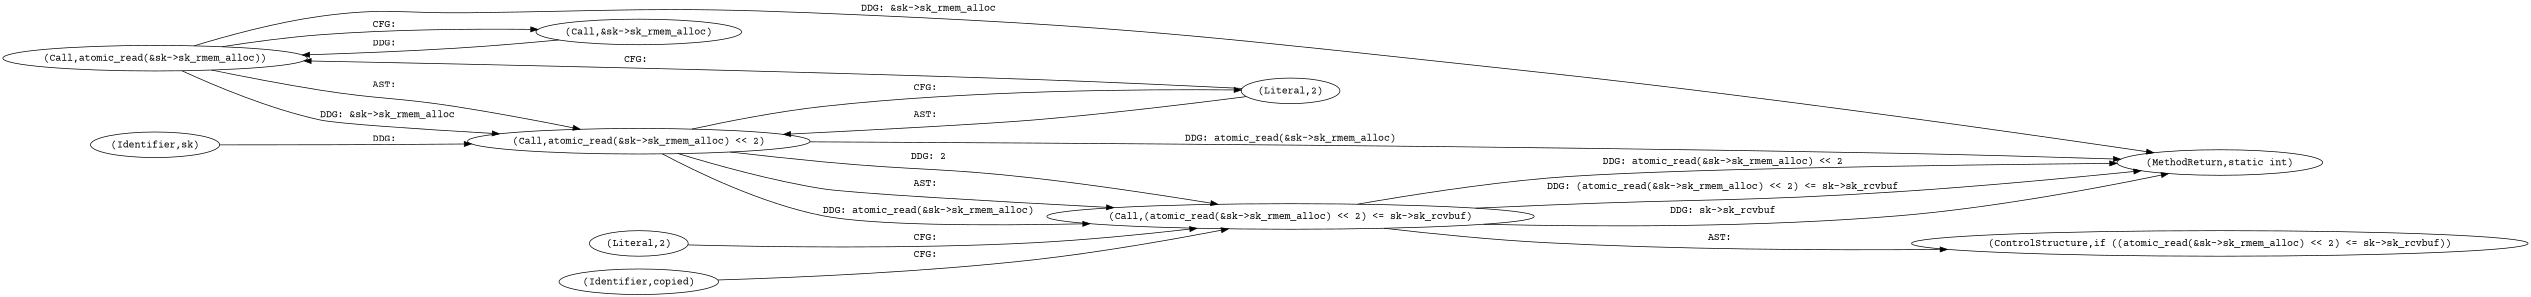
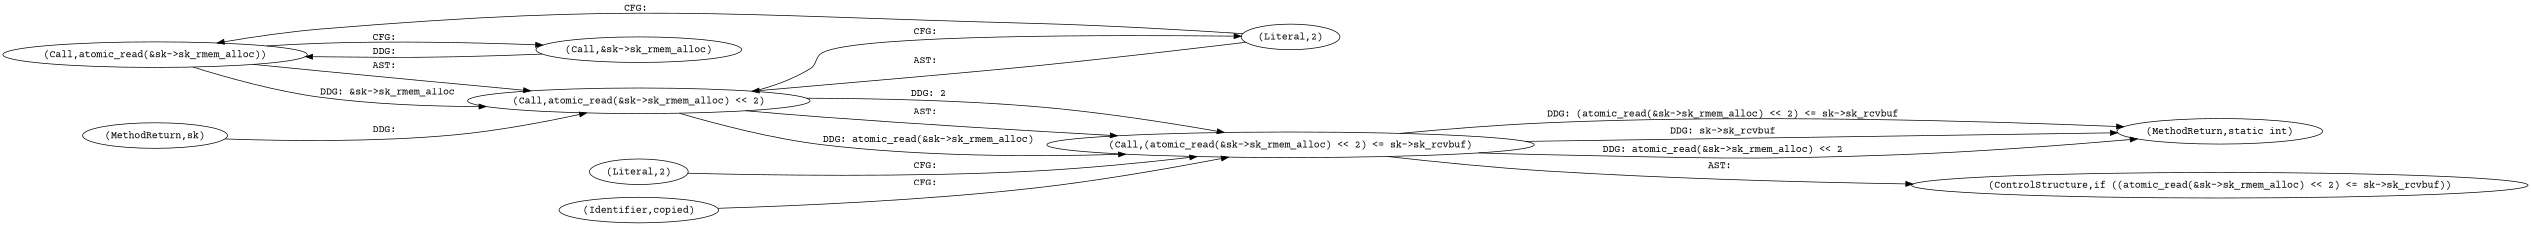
  digraph {
    fontname="Courier Prime"
    rankdir=LR
    node [fontname="Courier Prime"]
    edge [fontname="Courier Prime"]
    n1 [label="(Call,atomic_read(&sk->sk_rmem_alloc))"]
    n2 [label="(Call,atomic_read(&sk->sk_rmem_alloc) << 2)"]
    n3 [label="(Call,&sk->sk_rmem_alloc)"]
    n4 [label="(MethodReturn,static int)"]
    n5 [label="(Call,(atomic_read(&sk->sk_rmem_alloc) << 2) <= sk->sk_rcvbuf)"]
    n6 [label="(Literal,2)"]
    n7 [label="(ControlStructure,if ((atomic_read(&sk->sk_rmem_alloc) << 2) <= sk->sk_rcvbuf))"]
    n8 [label="(Literal,2)"]
-   n9 [label="(Identifier,sk)"]
+   n9 [label="(MethodReturn,sk)"]
    n10 [label="(Identifier,copied)"]
    n1 -> n2 [label="AST: "]
    n1 -> n2 [label="DDG: &sk->sk_rmem_alloc"]
    n1 -> n3 [label="CFG: "]
-   n1 -> n4 [label="DDG: &sk->sk_rmem_alloc"]
-   n2 -> n4 [label="DDG: atomic_read(&sk->sk_rmem_alloc)"]
    n2 -> n5 [label="AST: "]
    n2 -> n5 [label="DDG: atomic_read(&sk->sk_rmem_alloc)"]
    n2 -> n5 [label="DDG: 2"]
    n2 -> n6 [label="CFG: "]
    n3 -> n1 [label="DDG: "]
    n5 -> n4 [label="DDG: sk->sk_rcvbuf"]
    n5 -> n4 [label="DDG: atomic_read(&sk->sk_rmem_alloc) << 2"]
    n5 -> n4 [label="DDG: (atomic_read(&sk->sk_rmem_alloc) << 2) <= sk->sk_rcvbuf"]
    n5 -> n7 [label="AST: "]
    n6 -> n1 [label="CFG: "]
    n6 -> n2 [label="AST: "]
    n8 -> n5 [label="CFG: "]
    n9 -> n2 [label="DDG: "]
    n10 -> n5 [label="CFG: "]
  }
